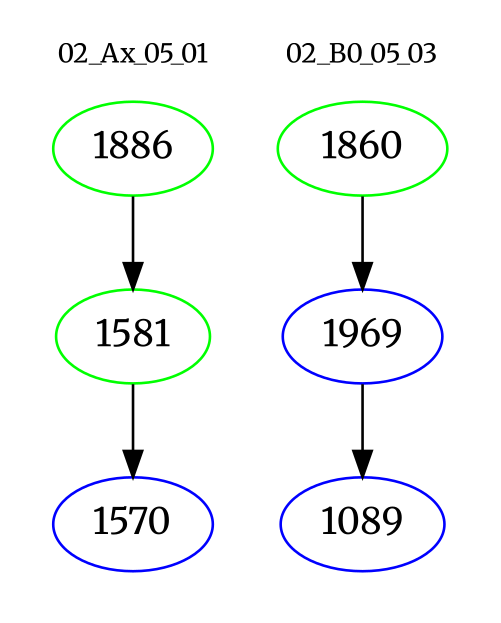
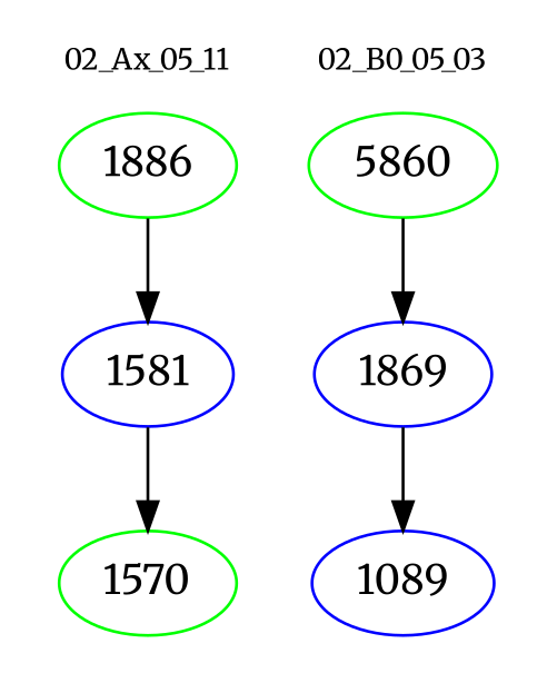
  digraph {
    fontname=Merriweather
    node [color=blue fontname=Merriweather]
    edge [color=black fontname=Merriweather]
    n1 [color=green label=1886]
-   n2 [color=green label=1581]
-   n3 [label=1570]
-   n4 [color=green label=1860]
-   n5 [label=1969]
+   n2 [label=1581]
+   n3 [color=green label=1570]
+   n4 [color=green label=5860]
+   n5 [label=1869]
    n6 [label=1089]
    subgraph cluster_1 {
      color=white
      fontsize=10
-     label="02_Ax_05_01"
+     label="02_Ax_05_11"
      n1
      n2
      n3
    }
    subgraph cluster_2 {
      color=white
      fontsize=10
      label="02_B0_05_03"
      n4
      n5
      n6
    }
    n1 -> n2
    n2 -> n3
    n4 -> n5
    n5 -> n6
  }
